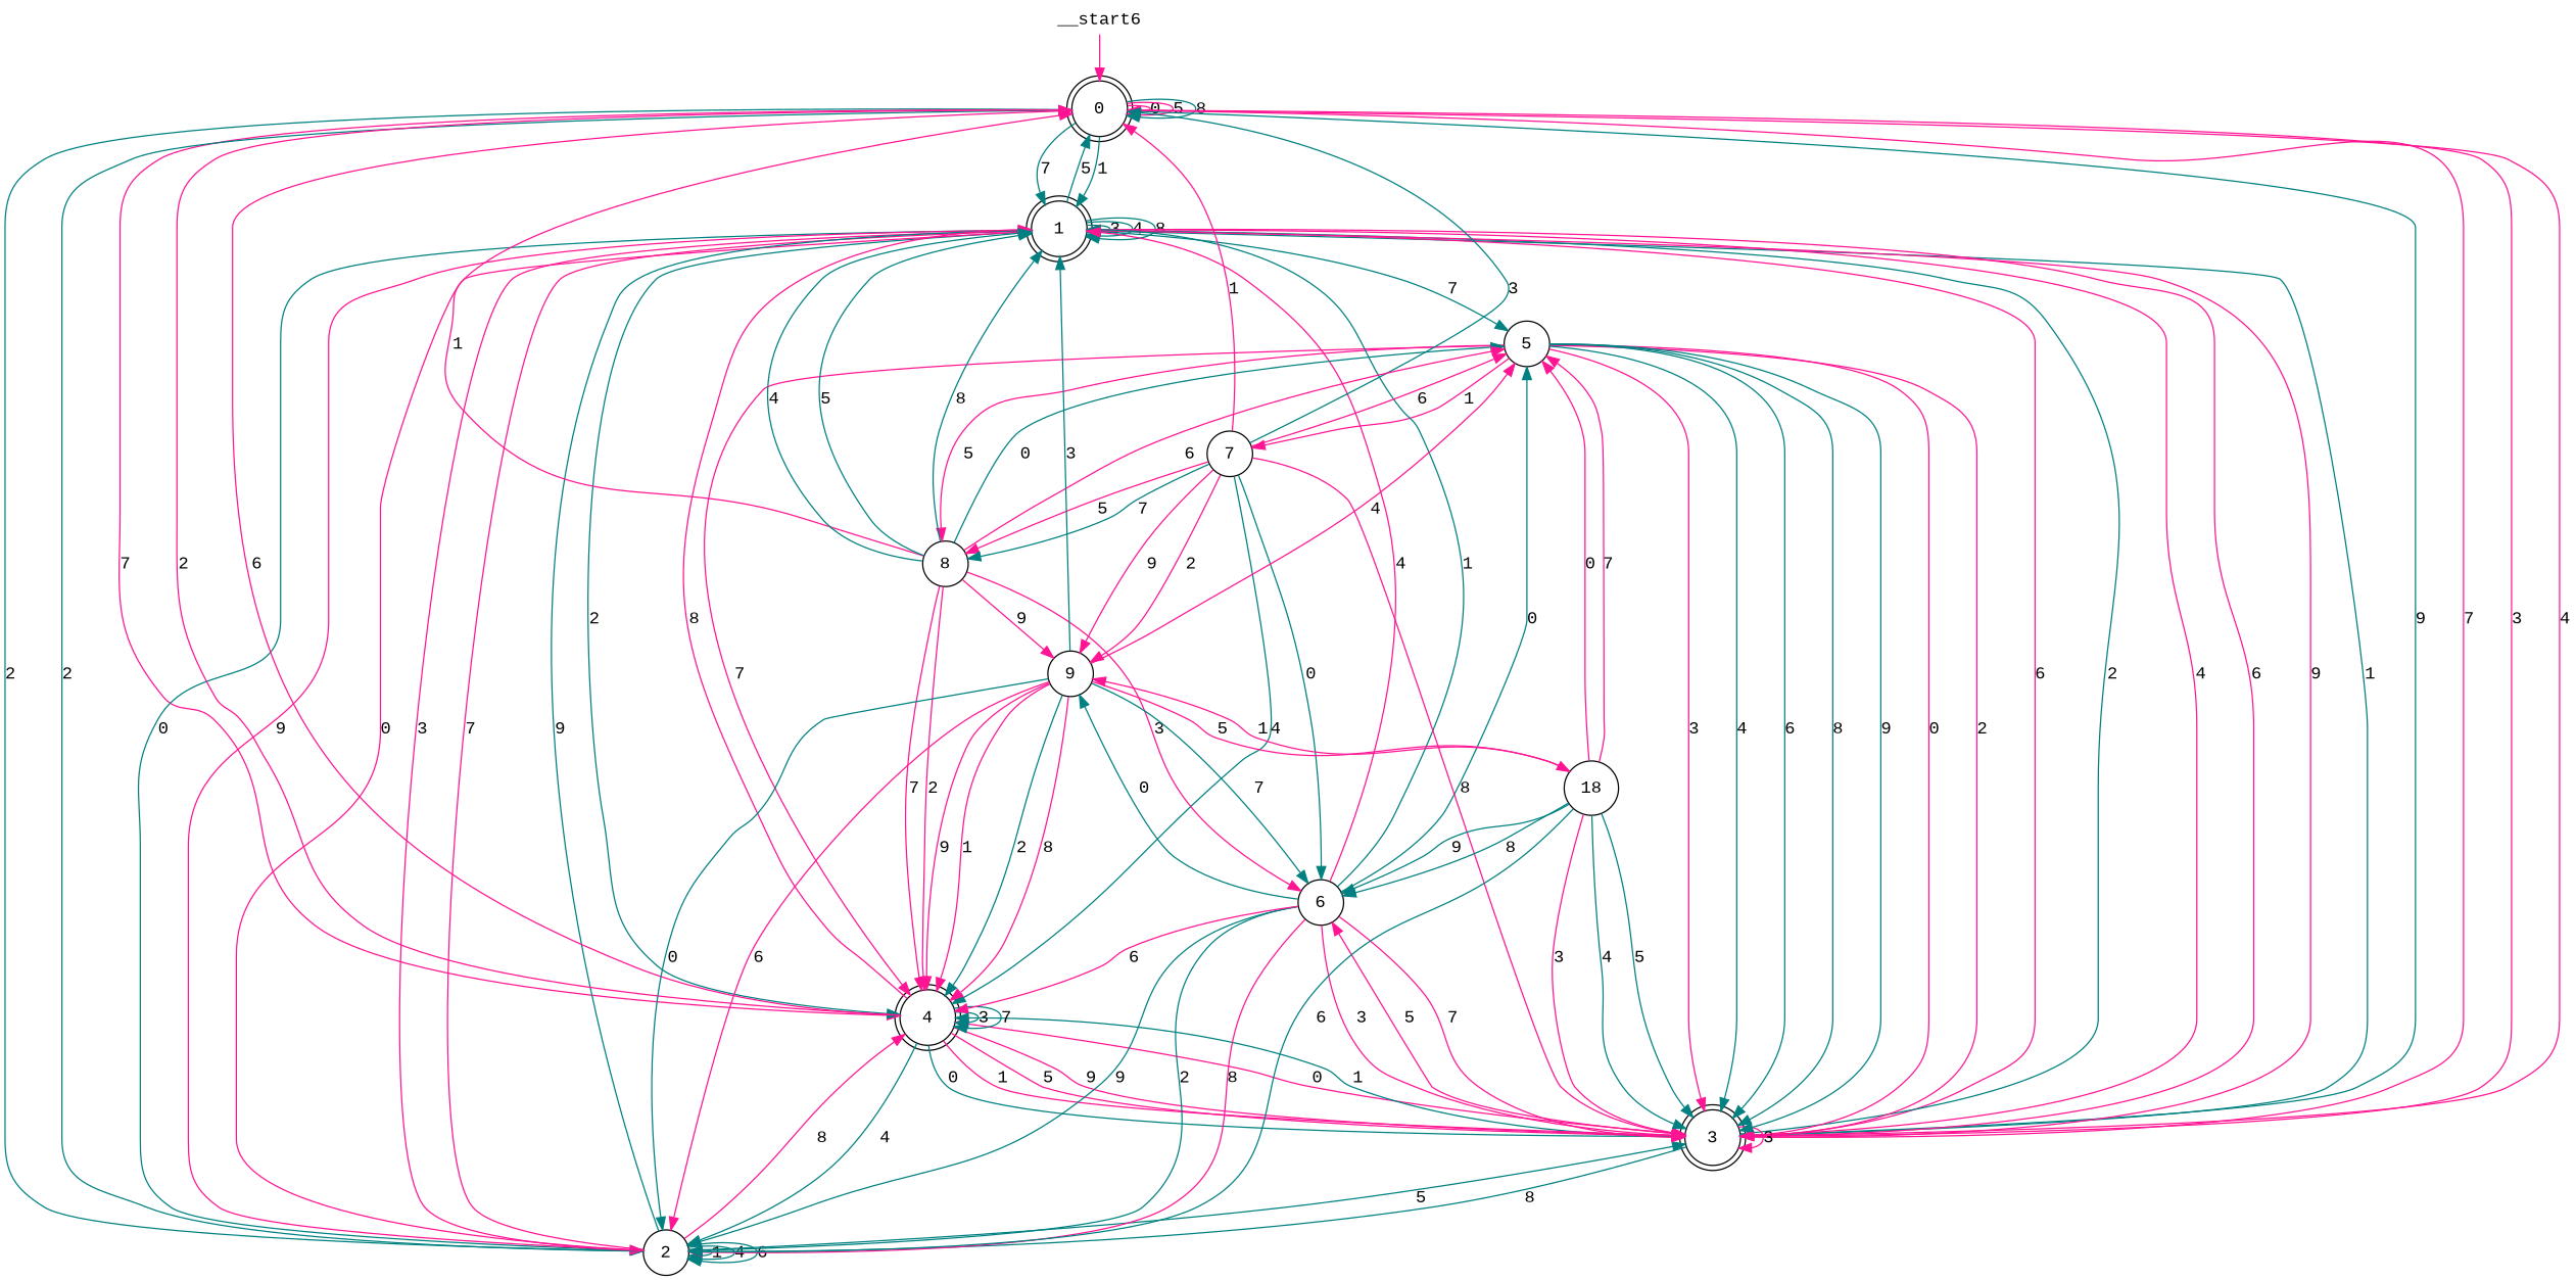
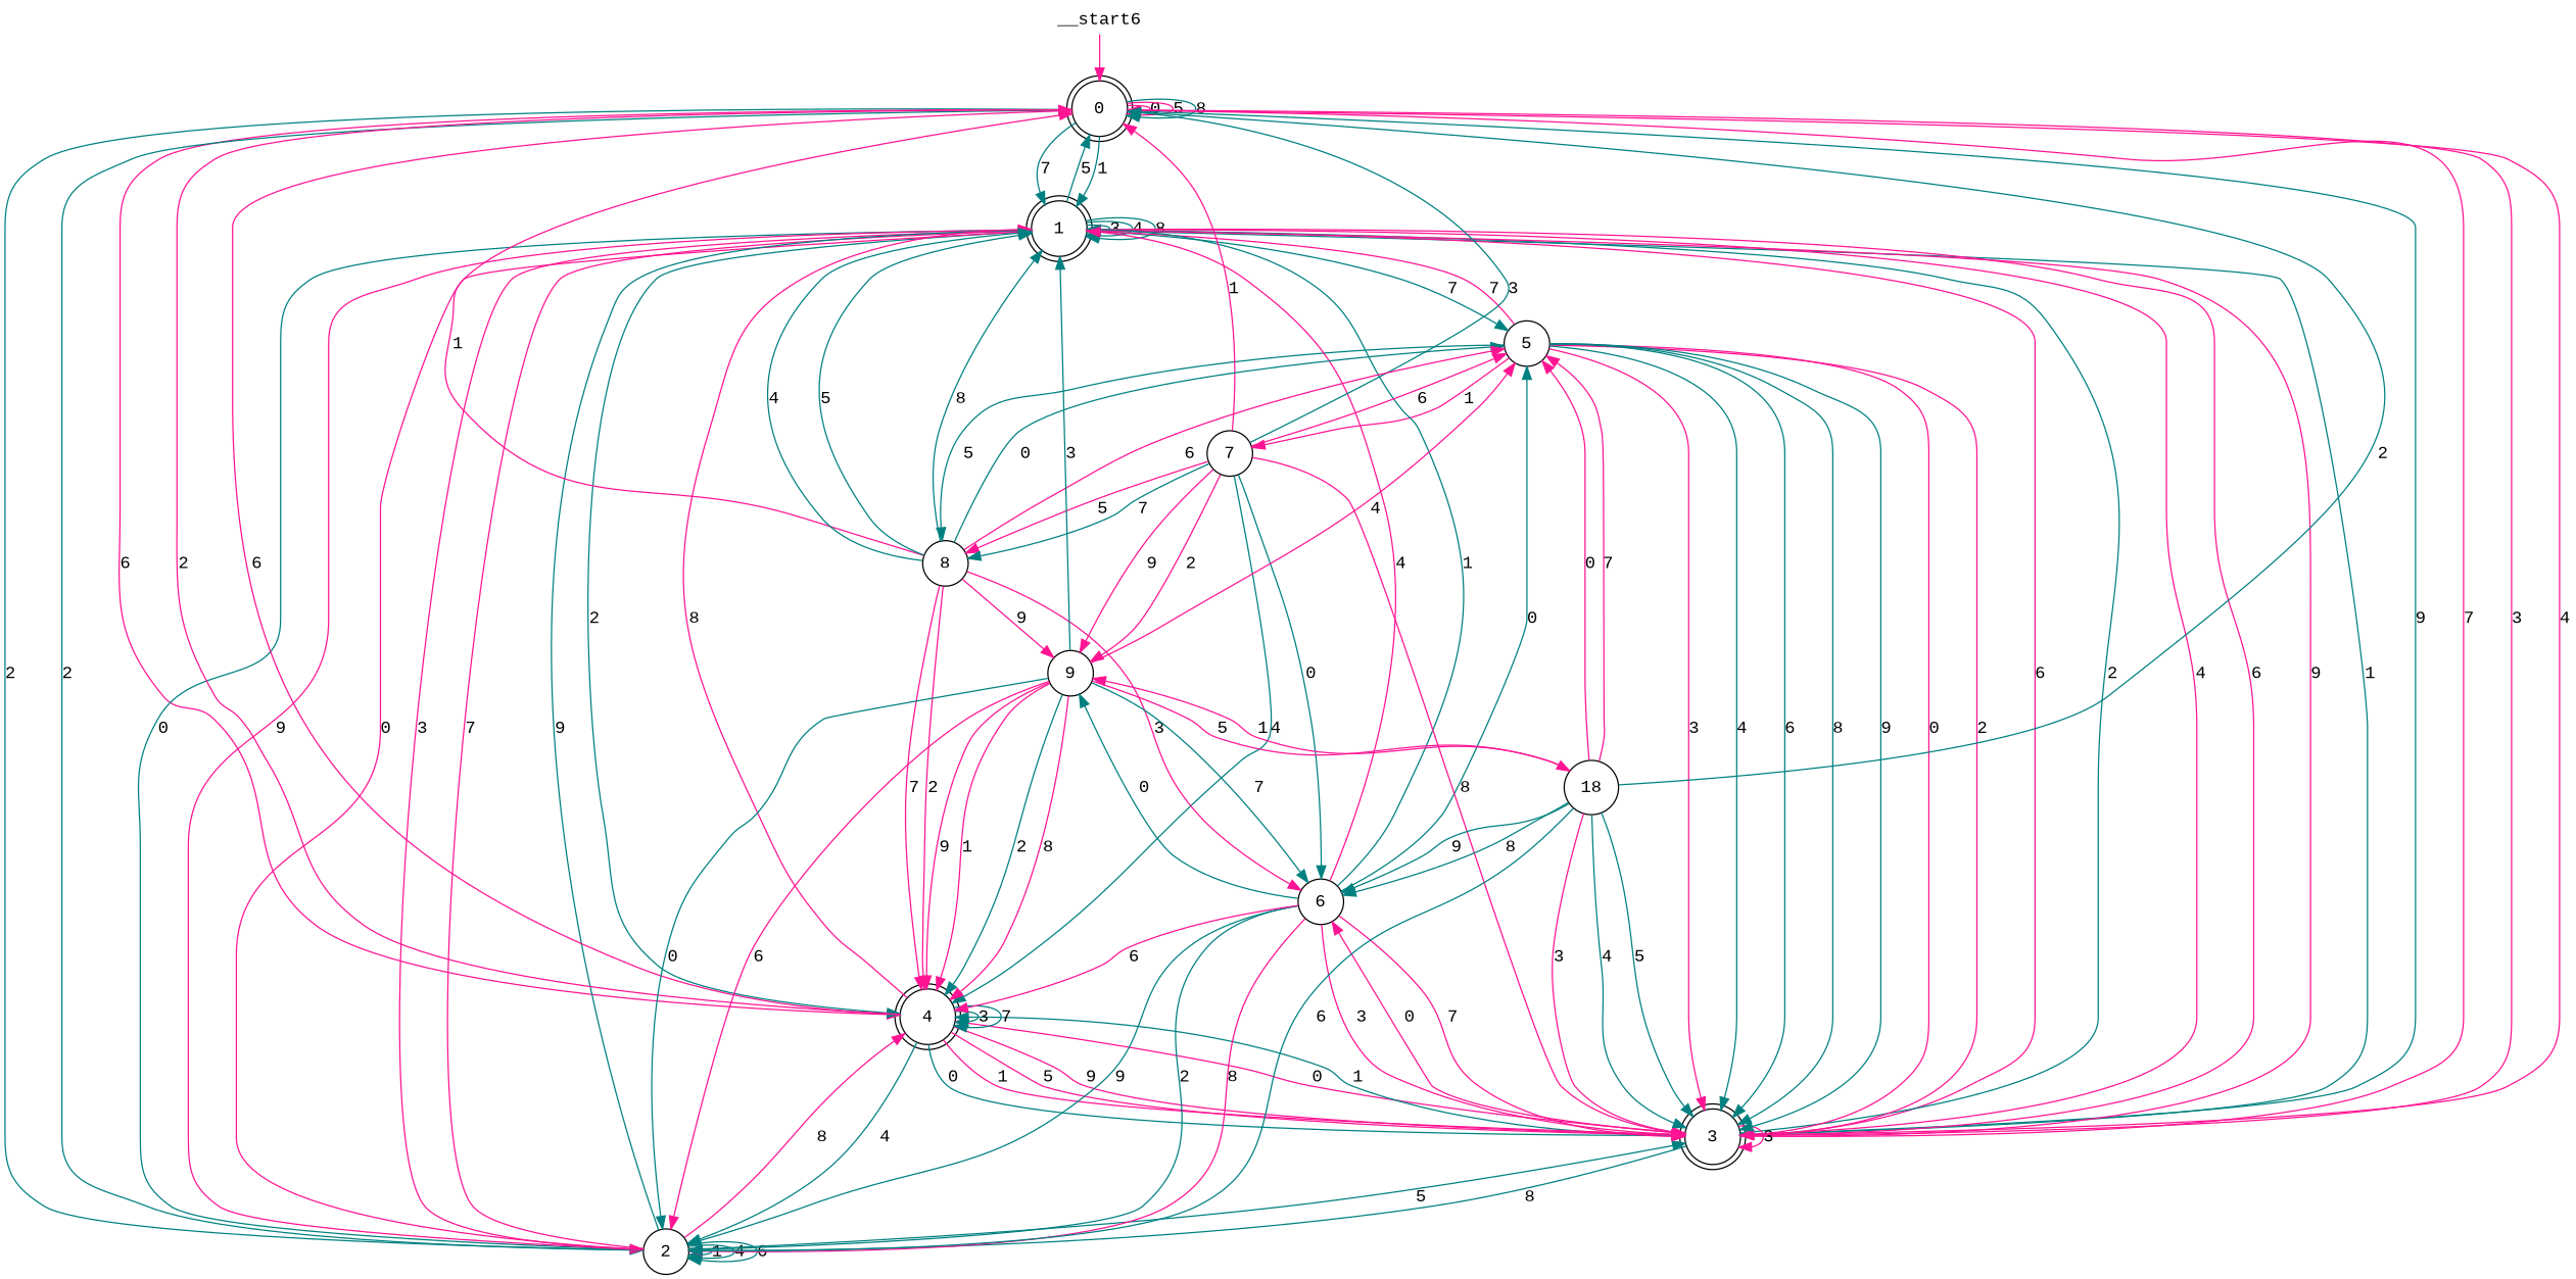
  digraph {
    fontname="Liberation Mono"
    node [fontname="Liberation Mono" shape=circle]
    edge [color=deeppink fontname="Liberation Mono"]
    n1 [label=0 shape=doublecircle]
    n2 [label=1 shape=doublecircle]
    n3 [label=2]
    n4 [label=3 shape=doublecircle]
    n5 [label=4 shape=doublecircle]
    n6 [label=5]
    n7 [label=6]
    n8 [label=7]
    n9 [label=8]
    n10 [label=9]
    n11 [label=18]
    n12 [height=0 label=__start6 shape=none width=0]
    n1 -> n1 [label=0]
    n1 -> n1 [label=5]
    n1 -> n1 [color=teal label=8]
    n1 -> n2 [color=teal label=1]
    n1 -> n2 [color=teal label=7]
    n1 -> n3 [color=teal label=2]
    n1 -> n4 [label=3]
    n1 -> n4 [label=4]
    n1 -> n4 [color=teal label=9]
-   n1 -> n5 [label=7]
+   n1 -> n5 [label=6]
    n2 -> n1 [color=teal label=5]
    n2 -> n2 [color=teal label=3]
    n2 -> n2 [color=teal label=4]
    n2 -> n2 [color=teal label=8]
    n2 -> n3 [color=teal label=0]
    n2 -> n3 [label=9]
    n2 -> n4 [color=teal label=1]
    n2 -> n4 [label=6]
    n2 -> n5 [color=teal label=2]
    n2 -> n6 [color=teal label=7]
    n3 -> n1 [color=teal label=2]
    n3 -> n2 [label=0]
    n3 -> n2 [label=3]
    n3 -> n2 [label=7]
    n3 -> n2 [color=teal label=9]
    n3 -> n3 [color=teal label=1]
    n3 -> n3 [color=teal label=4]
    n3 -> n3 [color=teal label=6]
    n3 -> n4 [color=teal label=5]
    n3 -> n5 [label=8]
    n4 -> n1 [label=7]
    n4 -> n2 [color=teal label=2]
    n4 -> n2 [label=4]
    n4 -> n2 [label=6]
    n4 -> n2 [label=9]
    n4 -> n3 [color=teal label=8]
    n4 -> n4 [label=3]
    n4 -> n5 [label=0]
    n4 -> n5 [color=teal label=1]
-   n4 -> n7 [label=5]
+   n4 -> n7 [label=0]
    n5 -> n1 [label=2]
    n5 -> n1 [label=6]
    n5 -> n2 [label=8]
    n5 -> n3 [color=teal label=4]
    n5 -> n4 [color=teal label=0]
    n5 -> n4 [label=1]
    n5 -> n4 [label=5]
    n5 -> n4 [label=9]
    n5 -> n5 [color=teal label=3]
    n5 -> n5 [color=teal label=7]
-   n6 -> n5 [label=7]
+   n6 -> n2 [label=7]
    n6 -> n4 [label=0]
    n6 -> n4 [label=2]
    n6 -> n4 [label=3]
    n6 -> n4 [color=teal label=4]
    n6 -> n4 [color=teal label=6]
    n6 -> n4 [color=teal label=8]
    n6 -> n4 [color=teal label=9]
    n6 -> n8 [label=1]
-   n6 -> n9 [label=5]
+   n6 -> n9 [color=teal label=5]
    n7 -> n2 [color=teal label=1]
    n7 -> n2 [label=4]
    n7 -> n3 [color=teal label=2]
    n7 -> n3 [label=8]
    n7 -> n3 [color=teal label=9]
    n7 -> n4 [label=3]
    n7 -> n4 [label=7]
    n7 -> n5 [label=6]
    n7 -> n6 [color=teal label=0]
    n7 -> n10 [color=teal label=0]
    n8 -> n1 [label=1]
    n8 -> n1 [color=teal label=3]
    n8 -> n4 [label=8]
    n8 -> n5 [color=teal label=4]
    n8 -> n6 [label=6]
    n8 -> n7 [color=teal label=0]
    n8 -> n9 [label=5]
    n8 -> n9 [color=teal label=7]
    n8 -> n10 [label=2]
    n8 -> n10 [label=9]
    n9 -> n1 [label=1]
    n9 -> n2 [color=teal label=4]
    n9 -> n2 [color=teal label=5]
    n9 -> n2 [color=teal label=8]
    n9 -> n5 [label=2]
    n9 -> n5 [label=7]
    n9 -> n6 [color=teal label=0]
    n9 -> n6 [label=6]
    n9 -> n7 [label=3]
    n9 -> n10 [label=9]
    n10 -> n2 [color=teal label=3]
    n10 -> n3 [color=teal label=0]
    n10 -> n3 [label=6]
    n10 -> n5 [label=1]
    n10 -> n5 [color=teal label=2]
    n10 -> n5 [label=8]
    n10 -> n5 [label=9]
    n10 -> n6 [label=4]
    n10 -> n7 [color=teal label=7]
    n10 -> n11 [label=5]
+   n11 -> n1 [color=teal label=2]
    n11 -> n3 [color=teal label=6]
    n11 -> n4 [label=3]
    n11 -> n4 [color=teal label=4]
    n11 -> n4 [color=teal label=5]
    n11 -> n6 [label=0]
    n11 -> n6 [label=7]
    n11 -> n7 [color=teal label=8]
    n11 -> n7 [color=teal label=9]
    n11 -> n10 [label=1]
    n12 -> n1
  }
